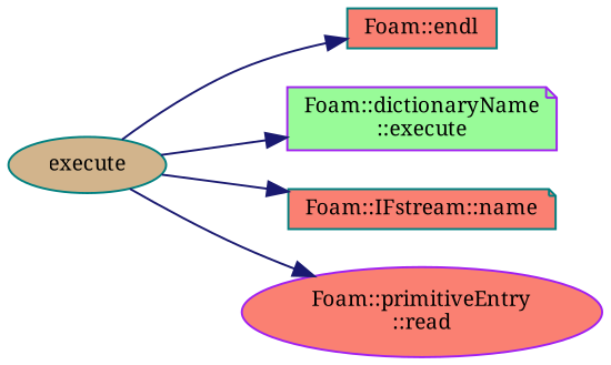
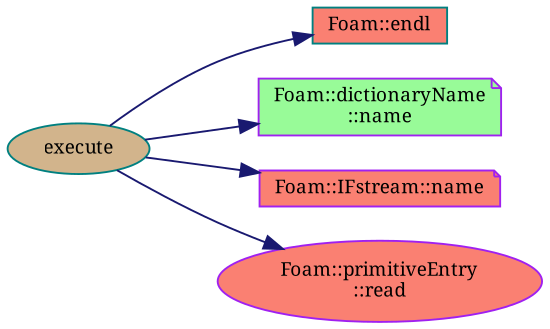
  digraph {
    fontname="Noto Serif"
    rankdir=LR
    node [color=teal fillcolor=salmon fontname="Noto Serif" fontsize=10 shape=ellipse style=filled]
    edge [color=midnightblue fontname="Noto Serif" fontsize=10 labelfontname=FreeSans labelfontsize=10 style=solid]
    n1 [fillcolor=tan fontcolor=black height=0.2 label=execute width=0.4]
    n2 [height=0.2 label="Foam::endl" shape=box width=0.4]
-   n3 [color=purple fillcolor=palegreen height=0.2 label="Foam::dictionaryName\l::execute" shape=note width=0.4]
-   n4 [height=0.2 label="Foam::IFstream::name" shape=note width=0.4]
+   n3 [color=purple fillcolor=palegreen height=0.2 label="Foam::dictionaryName\l::name" shape=note width=0.4]
+   n4 [color=purple height=0.2 label="Foam::IFstream::name" shape=note width=0.4]
    n5 [color=purple height=0.2 label="Foam::primitiveEntry\l::read" width=0.4]
    n1 -> n2
    n1 -> n3
    n1 -> n4
    n1 -> n5
  }
